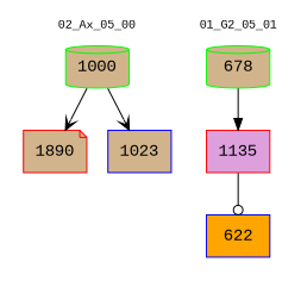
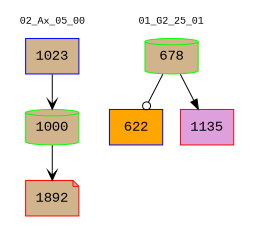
  digraph {
    fontname="Liberation Mono"
    node [color=green fillcolor=tan fontname="Liberation Mono" shape=box style=filled]
    edge [arrowhead=vee color=black fontname="Liberation Mono"]
    n1 [label=1000 shape=cylinder]
-   n2 [color=red label=1890 shape=note]
+   n2 [color=red label=1892 shape=note]
    n3 [color=blue label=1023]
    n4 [label=678 shape=cylinder]
    n5 [color=blue fillcolor=orange label=622]
    n6 [color=red fillcolor=plum label=1135]
    subgraph cluster_1 {
      color=white
      fontsize=10
      label="02_Ax_05_00"
      n1
      n2
      n3
    }
    subgraph cluster_2 {
      color=white
      fontsize=10
-     label="01_G2_05_01"
+     label="01_G2_25_01"
      n4
      n5
      n6
    }
    n1 -> n2
-   n1 -> n3
-   n6 -> n5 [arrowhead=odot]
+   n3 -> n1
+   n4 -> n5 [arrowhead=odot]
    n4 -> n6 [arrowhead=normal]
  }
